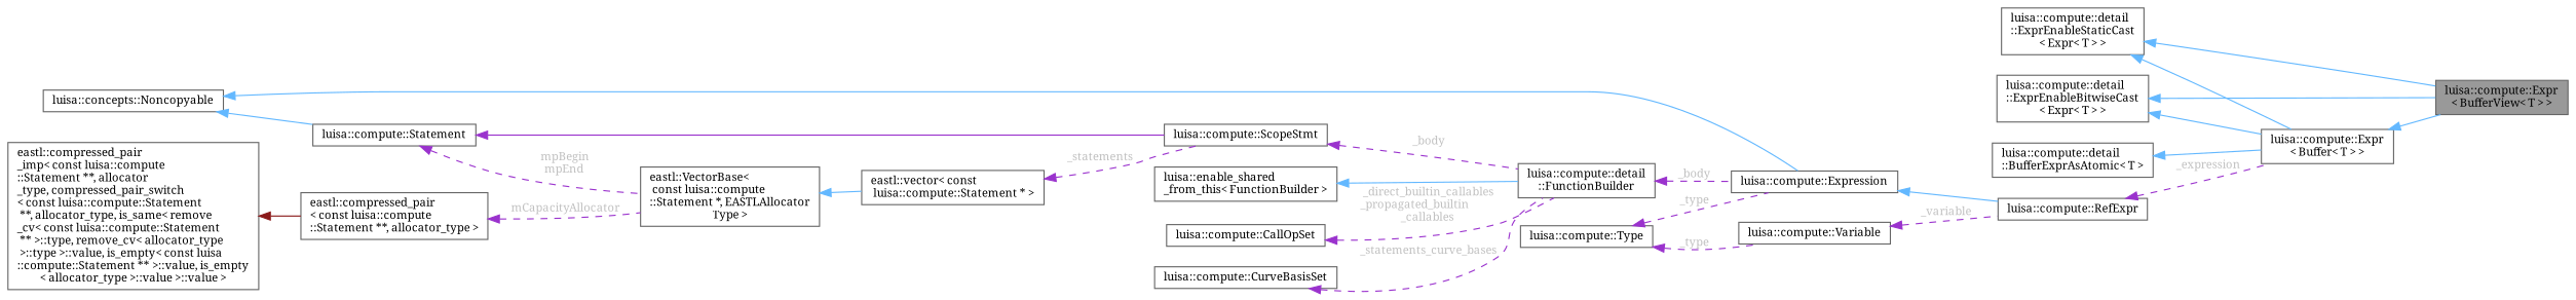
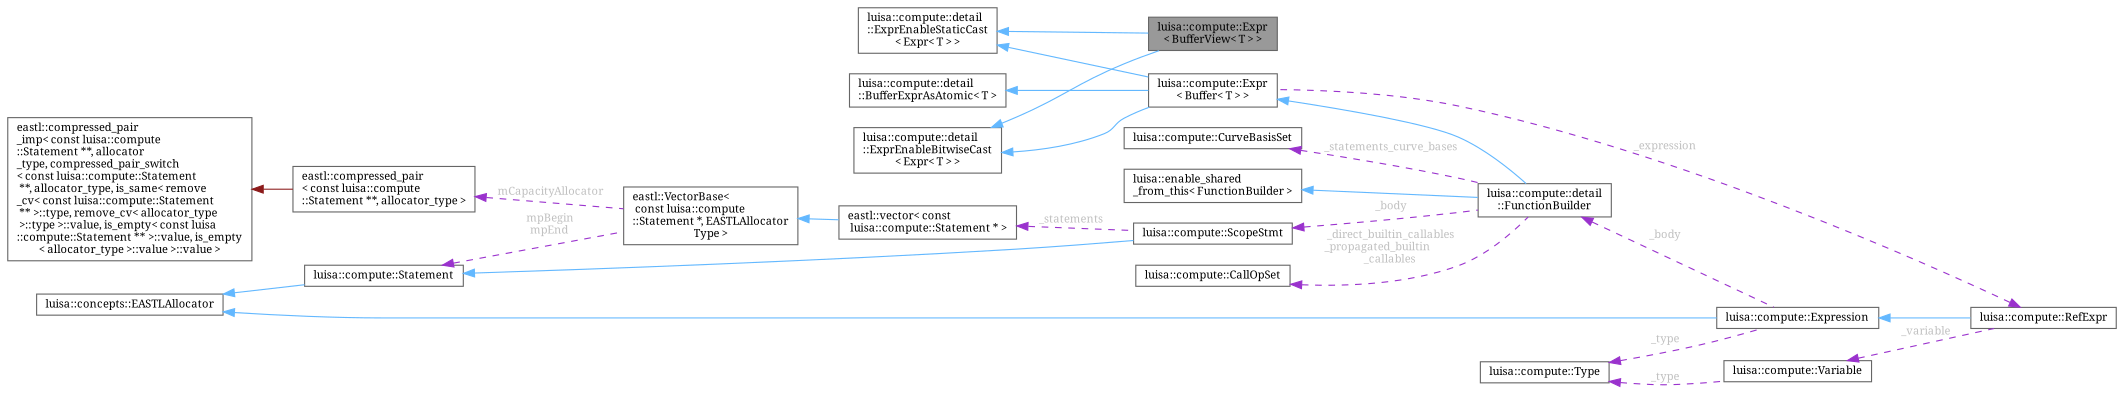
  digraph {
    fontname="Noto Serif"
    rankdir=LR
    node [color=gray40 fillcolor=white fontname="Noto Serif" fontsize=10 shape=box style=filled]
    edge [color=steelblue1 dir=back fontname="Noto Serif" fontsize=10 labelfontname=Helvetica labelfontsize=10 style=solid]
    n1 [fillcolor=grey60 fontcolor=black height=0.2 label="luisa::compute::Expr\l\< BufferView\< T \> \>" width=0.4]
    n2 [height=0.2 label="luisa::compute::detail\l::ExprEnableStaticCast\l\< Expr\< T \> \>" width=0.4]
    n3 [height=0.2 label="luisa::compute::Expr\l\< Buffer\< T \> \>" width=0.4]
    n4 [height=0.2 label="luisa::compute::detail\l::ExprEnableBitwiseCast\l\< Expr\< T \> \>" width=0.4]
    n5 [height=0.2 label="luisa::compute::detail\l::BufferExprAsAtomic\< T \>" width=0.4]
    n6 [height=0.2 label="luisa::compute::RefExpr" width=0.4]
    n7 [height=0.2 label="luisa::compute::Expression" width=0.4]
-   n8 [height=0.2 label="luisa::concepts::Noncopyable" width=0.4]
+   n8 [height=0.2 label="luisa::concepts::EASTLAllocator" width=0.4]
    n9 [height=0.2 label="luisa::compute::Statement" width=0.4]
    n10 [height=0.2 label="luisa::compute::ScopeStmt" width=0.4]
    n11 [height=0.2 label="eastl::VectorBase\<\l const luisa::compute\l::Statement *, EASTLAllocator\lType \>" width=0.4]
    n12 [height=0.2 label="luisa::compute::Type" width=0.4]
    n13 [height=0.2 label="luisa::compute::Variable" width=0.4]
    n14 [height=0.2 label="luisa::compute::detail\l::FunctionBuilder" width=0.4]
    n15 [height=0.2 label="luisa::enable_shared\l_from_this\< FunctionBuilder \>" width=0.4]
    n16 [height=0.2 label="eastl::vector\< const\l luisa::compute::Statement * \>" width=0.4]
    n17 [height=0.2 label="eastl::compressed_pair\l\< const luisa::compute\l::Statement **, allocator_type \>" width=0.4]
    n18 [height=0.2 label="eastl::compressed_pair\l_imp\< const luisa::compute\l::Statement **, allocator\l_type, compressed_pair_switch\l\< const luisa::compute::Statement\l **, allocator_type, is_same\< remove\l_cv\< const luisa::compute::Statement\l ** \>::type, remove_cv\< allocator_type\l \>::type \>::value, is_empty\< const luisa\l::compute::Statement ** \>::value, is_empty\l\< allocator_type \>::value \>::value \>" width=0.4]
    n19 [height=0.2 label="luisa::compute::CallOpSet" width=0.4]
    n20 [height=0.2 label="luisa::compute::CurveBasisSet" width=0.4]
    n2 -> n1
    n2 -> n3
-   n3 -> n1
+   n3 -> n14
    n4 -> n1
    n4 -> n3
    n5 -> n3
    n6 -> n3 [color=darkorchid3 fontcolor=grey label=" _expression" style=dashed]
    n7 -> n6
    n8 -> n7
    n8 -> n9
-   n9 -> n10 [color=darkorchid3]
+   n9 -> n10
    n9 -> n11 [color=darkorchid3 fontcolor=grey label=" mpBegin\nmpEnd" style=dashed]
    n10 -> n14 [color=darkorchid3 fontcolor=grey label=" _body" style=dashed]
    n11 -> n16
    n12 -> n7 [color=darkorchid3 fontcolor=grey label=" _type" style=dashed]
    n12 -> n13 [color=darkorchid3 fontcolor=grey label=" _type" style=dashed]
    n13 -> n6 [color=darkorchid3 fontcolor=grey label=" _variable" style=dashed]
    n14 -> n7 [color=darkorchid3 fontcolor=grey label=" _body" style=dashed]
    n15 -> n14
    n16 -> n10 [color=darkorchid3 fontcolor=grey label=" _statements" style=dashed]
    n17 -> n11 [color=darkorchid3 fontcolor=grey label=" mCapacityAllocator" style=dashed]
    n18 -> n17 [color=firebrick4]
    n19 -> n14 [color=darkorchid3 fontcolor=grey label=" _direct_builtin_callables\n_propagated_builtin\l_callables" style=dashed]
    n20 -> n14 [color=darkorchid3 fontcolor=grey label=" _statements_curve_bases" style=dashed]
  }
